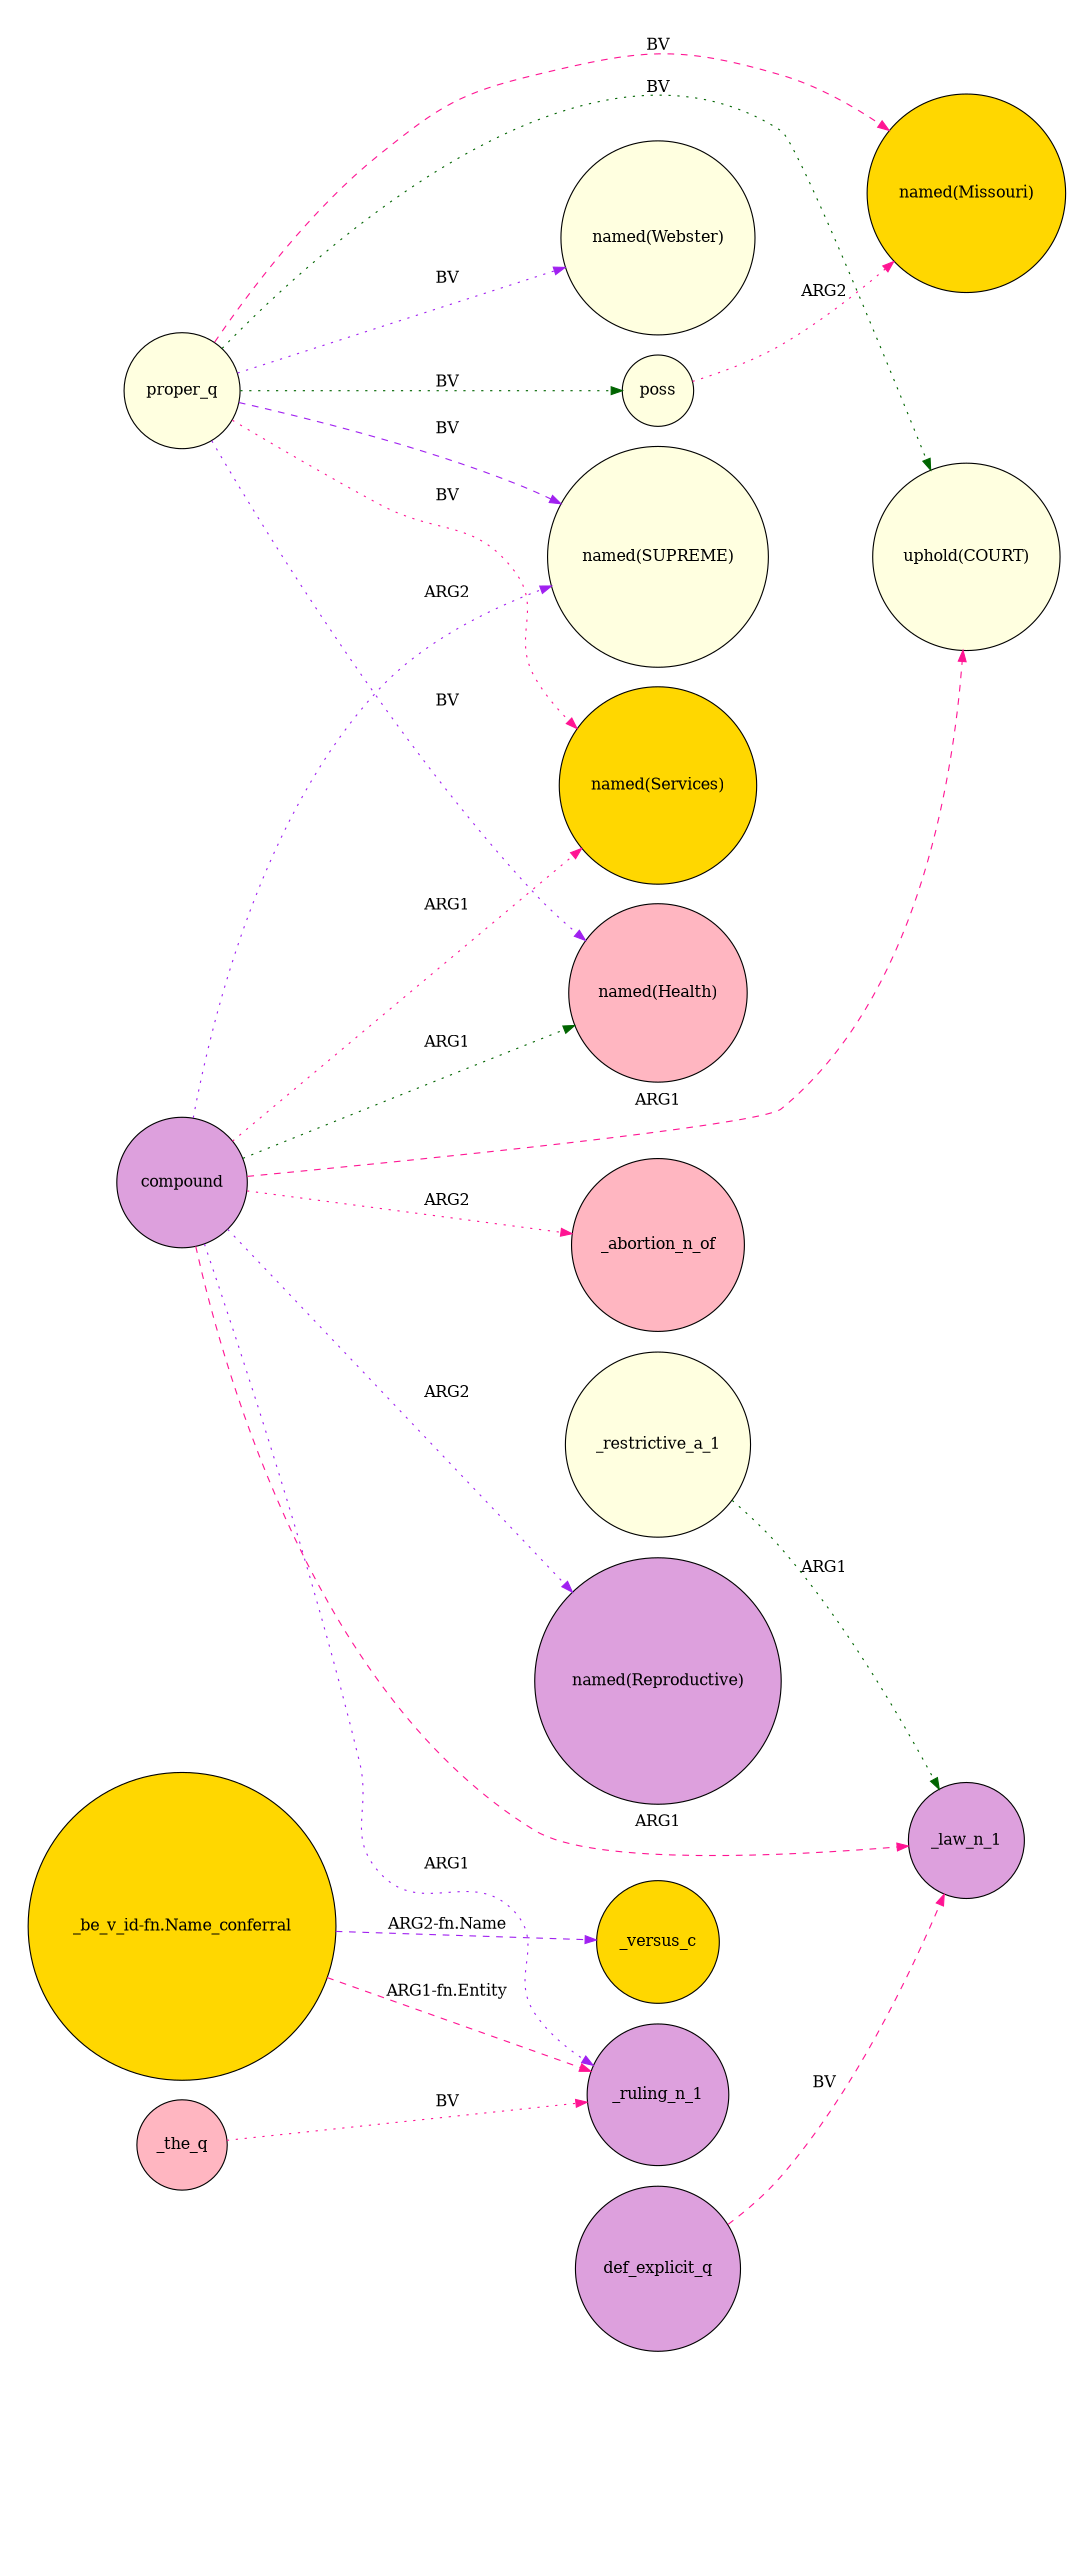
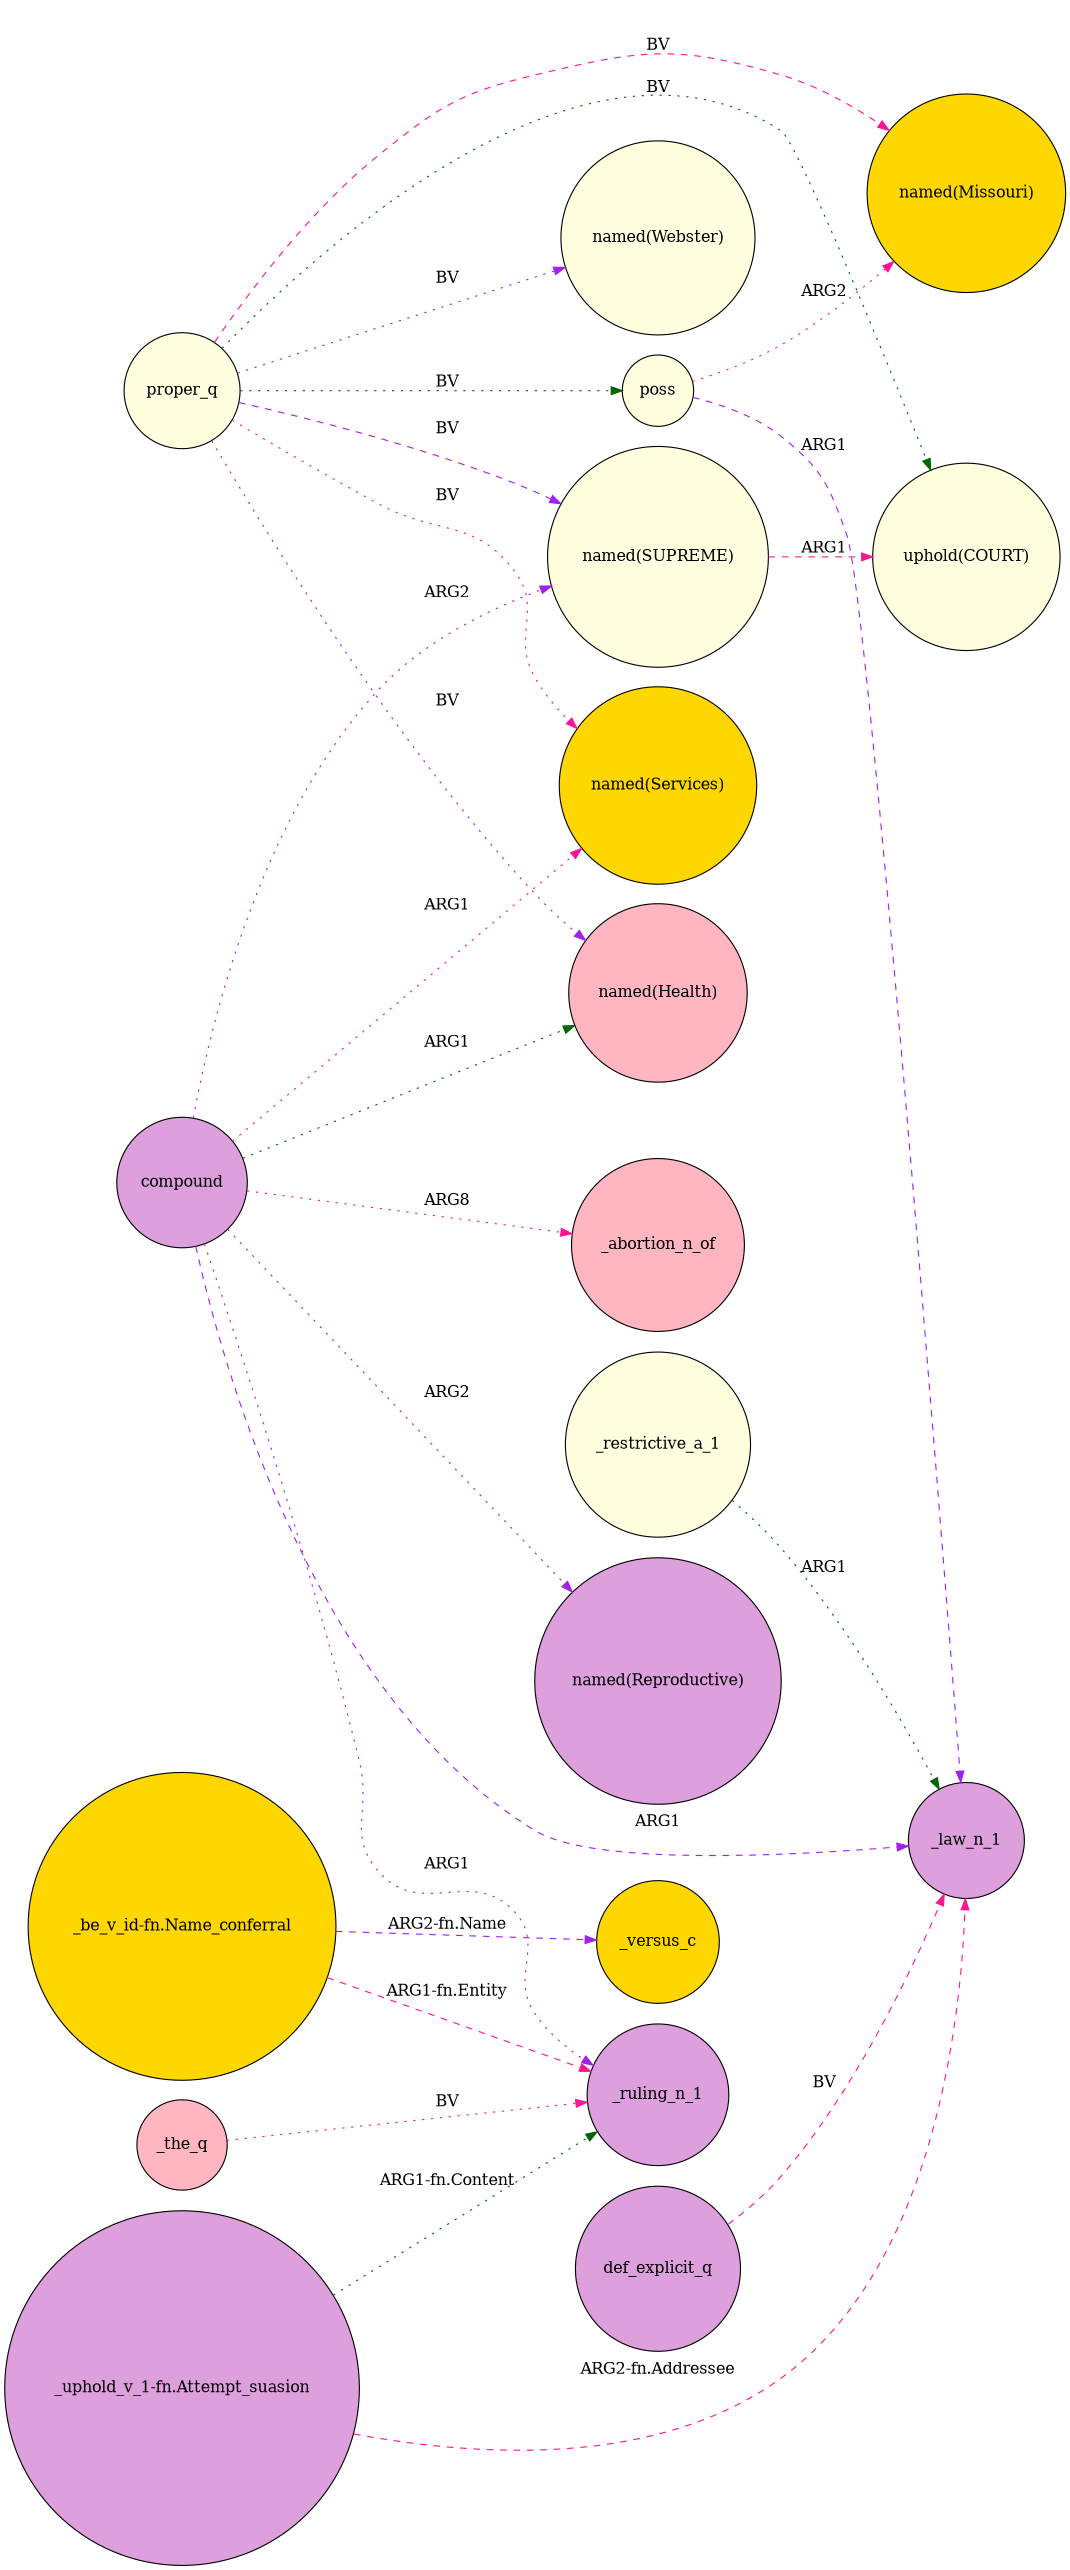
  digraph {
    rankdir=LR
    node [fillcolor=plum shape=circle style=filled]
    edge [color=deeppink style=dotted]
    "named(Health)" [fillcolor=lightpink]
    compound
    "named(Reproductive)"
    _abortion_n_of [fillcolor=lightpink]
    "named(SUPREME)" [fillcolor=lightyellow]
    n6 [fillcolor=lightyellow label="uphold(COURT)"]
    _ruling_n_1
    "named(Services)" [fillcolor=gold]
    _law_n_1
    proper_q [fillcolor=lightyellow]
    "named(Missouri)" [fillcolor=gold]
    "named(Webster)" [fillcolor=lightyellow]
    poss [fillcolor=lightyellow]
    "_be_v_id-fn.Name_conferral" [fillcolor=gold]
    _versus_c [fillcolor=gold]
+   "_uphold_v_1-fn.Attempt_suasion"
    def_explicit_q
    _restrictive_a_1 [fillcolor=lightyellow]
    _the_q [fillcolor=lightpink]
    compound -> "named(Health)" [color=darkgreen label=ARG1]
    compound -> "named(Reproductive)" [color=purple label=ARG2]
-   compound -> _abortion_n_of [label=ARG2]
+   compound -> _abortion_n_of [label=ARG8]
    compound -> "named(SUPREME)" [color=purple label=ARG2]
-   compound -> n6 [label=ARG1 style=dashed]
+   "named(SUPREME)" -> n6 [label=ARG1 style=dashed]
    compound -> _ruling_n_1 [color=purple label=ARG1]
    compound -> "named(Services)" [label=ARG1]
-   compound -> _law_n_1 [label=ARG1 style=dashed]
+   compound -> _law_n_1 [color=purple label=ARG1 style=dashed]
    proper_q -> "named(Health)" [color=purple label=BV]
    proper_q -> "named(SUPREME)" [color=purple label=BV style=dashed]
    proper_q -> n6 [color=darkgreen label=BV]
    proper_q -> "named(Services)" [label=BV]
    proper_q -> "named(Missouri)" [label=BV style=dashed]
    proper_q -> "named(Webster)" [color=purple label=BV]
    proper_q -> poss [color=darkgreen label=BV]
+   poss -> _law_n_1 [color=purple label=ARG1 style=dashed]
    poss -> "named(Missouri)" [label=ARG2]
    "_be_v_id-fn.Name_conferral" -> _ruling_n_1 [label="ARG1-fn.Entity" style=dashed]
    "_be_v_id-fn.Name_conferral" -> _versus_c [color=purple label="ARG2-fn.Name" style=dashed]
+   "_uphold_v_1-fn.Attempt_suasion" -> _ruling_n_1 [color=darkgreen label="ARG1-fn.Content"]
+   "_uphold_v_1-fn.Attempt_suasion" -> _law_n_1 [label="ARG2-fn.Addressee" style=dashed]
    def_explicit_q -> _law_n_1 [label=BV style=dashed]
    _restrictive_a_1 -> _law_n_1 [color=darkgreen label=ARG1]
    _the_q -> _ruling_n_1 [label=BV]
  }
